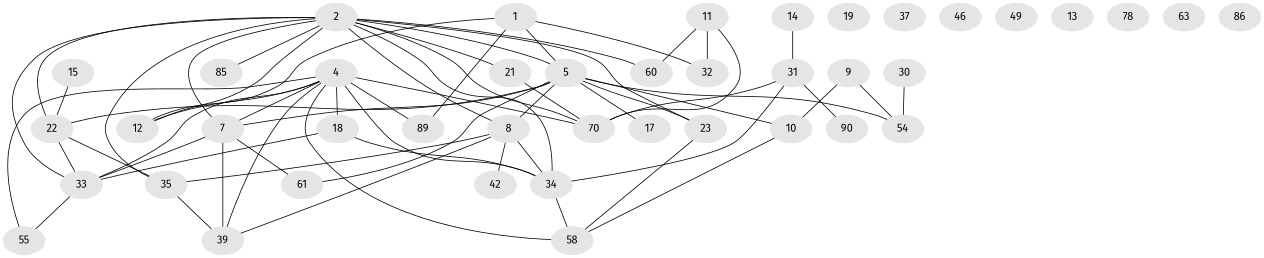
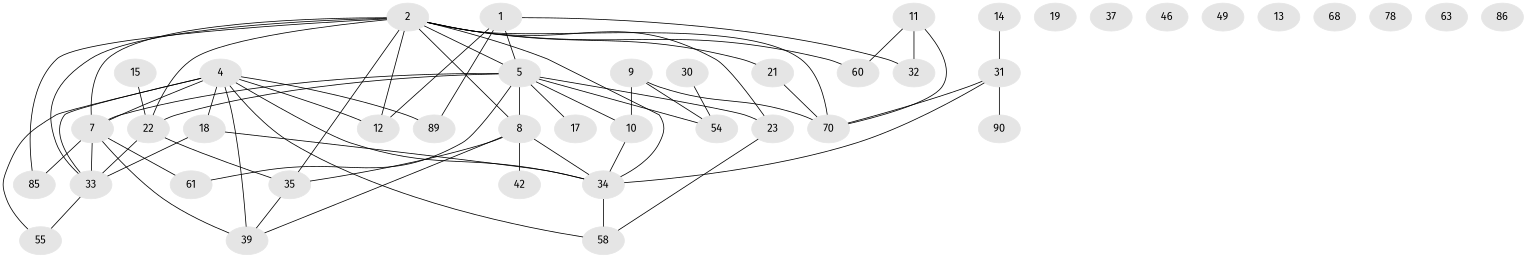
  graph {
    fontname="Fira Sans"
    node [color=gray90 fontname="Fira Sans" style=filled]
    edge [fontname="Fira Sans"]
    1 [super="+103+13"]
    5 [super="+6+50"]
    12 [super="+69+20"]
    32 [super="+77"]
    89
    7 [super="+40+28+41"]
    8 [super="+84+106+16"]
    22 [super="+47+51+67"]
    23 [super="+36"]
    10 [super="+29"]
    17
    54 [super="+63"]
    61
    2 [super="+100+3"]
    21 [super="+26"]
    33 [super="+45"]
    34 [super="+91+66"]
    35 [super="+87+98"]
    60
    70 [super="+73"]
    85
    39 [super="+75"]
    42
    58 [super="+65+81"]
    55 [super="+72"]
    4 [super="+64+25+76"]
    18 [super="+104+48"]
    9
    11 [super="+38+56+27"]
    31 [super="+62"]
    90
    14
    15 [super="+52"]
    19
    30
    37
    46
    49
    n39 [label=13]
+   68
    78
    n42 [label=63]
    86
    1 -- 5
    1 -- 12
    1 -- 32
    1 -- 89
    5 -- 7
    5 -- 8
    5 -- 22
    5 -- 23
    5 -- 10
    5 -- 17
    5 -- 54 [weight=2]
    5 -- 61
    7 -- 61
    7 -- 33
+   7 -- 85
    7 -- 39 [weight=2]
    8 -- 34
    8 -- 35 [weight=2]
    8 -- 39
    8 -- 42
    22 -- 33
    22 -- 35 [weight=2]
    23 -- 58
-   10 -- 58
+   10 -- 34
    2 -- 5
    2 -- 12 [weight=2]
    2 -- 7
    2 -- 8
    2 -- 22 [weight=2]
    2 -- 23
    2 -- 21 [weight=2]
    2 -- 33
    2 -- 34
    2 -- 35
    2 -- 60
    2 -- 70
    2 -- 85
    21 -- 70
    33 -- 55
    34 -- 58
    35 -- 39
    4 -- 12
    4 -- 89
    4 -- 7 [weight=2]
    4 -- 33
    4 -- 34
-   4 -- 70
+   9 -- 70
    4 -- 39
    4 -- 58
    4 -- 55
    4 -- 18 [weight=3]
    18 -- 33
    18 -- 34
    9 -- 10
    9 -- 54
    11 -- 32
    11 -- 60
    11 -- 70
    31 -- 34
    31 -- 70
    31 -- 90
    14 -- 31
    15 -- 22
    30 -- 54
  }
